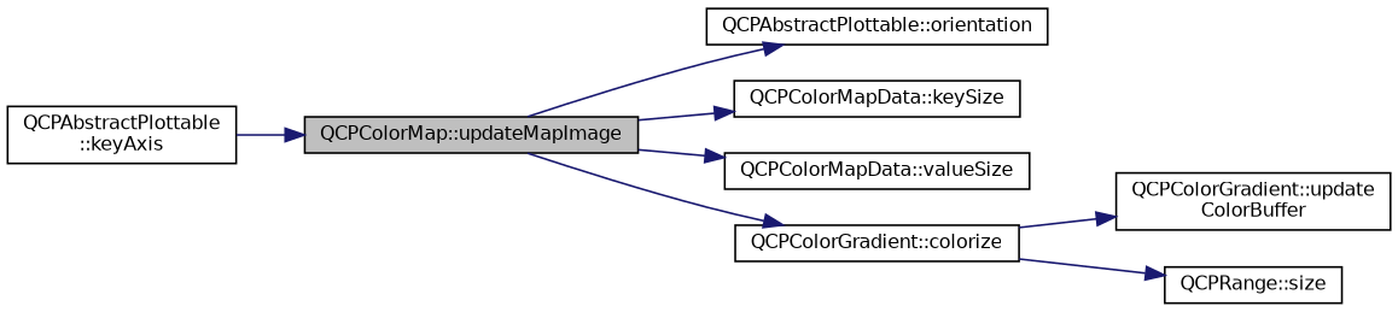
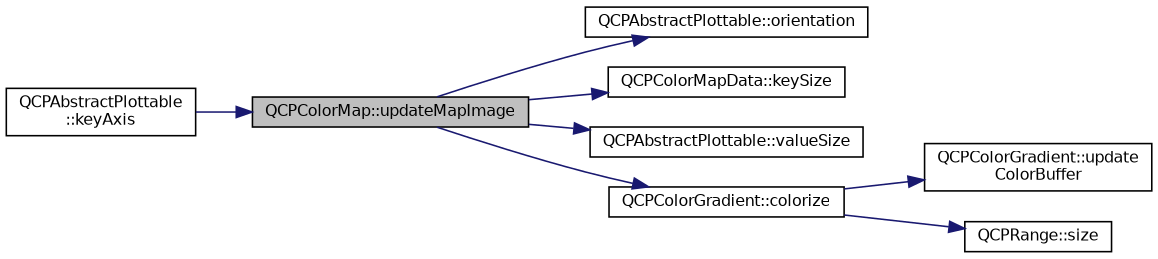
  digraph {
    rankdir=LR
    node [color=black fillcolor=white fontname=Helvetica fontsize=10 shape=record style=filled]
    edge [color=midnightblue fontname=Helvetica fontsize=10 labelfontname=Helvetica labelfontsize=10 style=solid]
    n1 [fillcolor=grey75 fontcolor=black height=0.2 label="QCPColorMap::updateMapImage" width=0.4]
    n2 [height=0.2 label="QCPAbstractPlottable::orientation" width=0.4]
    n3 [height=0.2 label="QCPColorMapData::keySize" width=0.4]
-   n4 [height=0.2 label="QCPColorMapData::valueSize" width=0.4]
+   n4 [height=0.2 label="QCPAbstractPlottable::valueSize" width=0.4]
    n5 [height=0.2 label="QCPColorGradient::colorize" width=0.4]
    n6 [height=0.2 label="QCPAbstractPlottable\l::keyAxis" width=0.4]
    n7 [height=0.2 label="QCPColorGradient::update\lColorBuffer" width=0.4]
    n8 [height=0.2 label="QCPRange::size" width=0.4]
    n1 -> n2
    n1 -> n3
    n1 -> n4
    n1 -> n5
    n5 -> n7
    n5 -> n8
    n6 -> n1
  }
